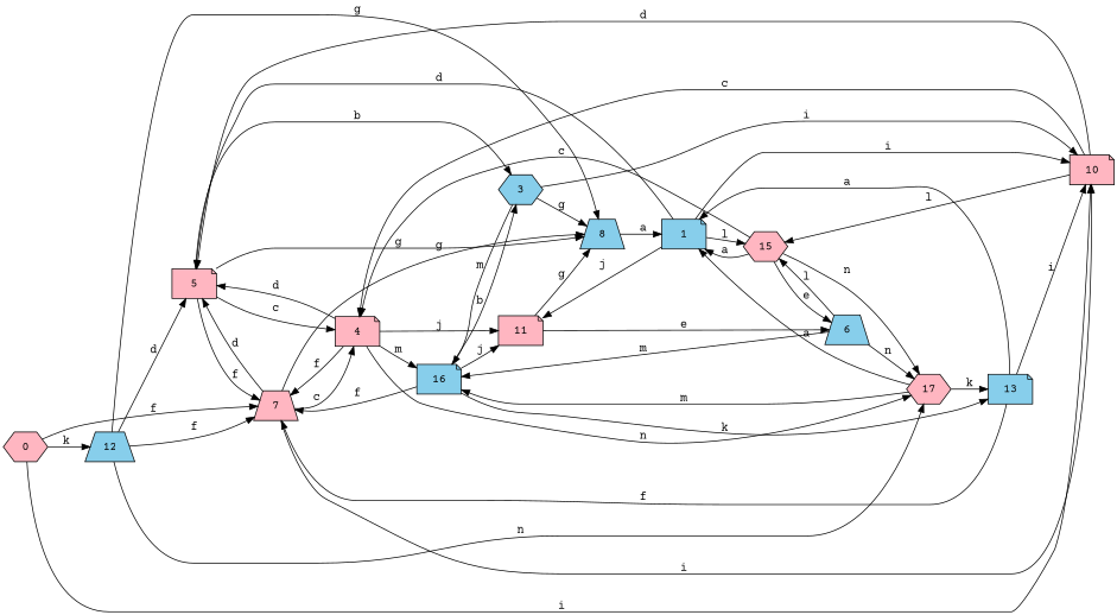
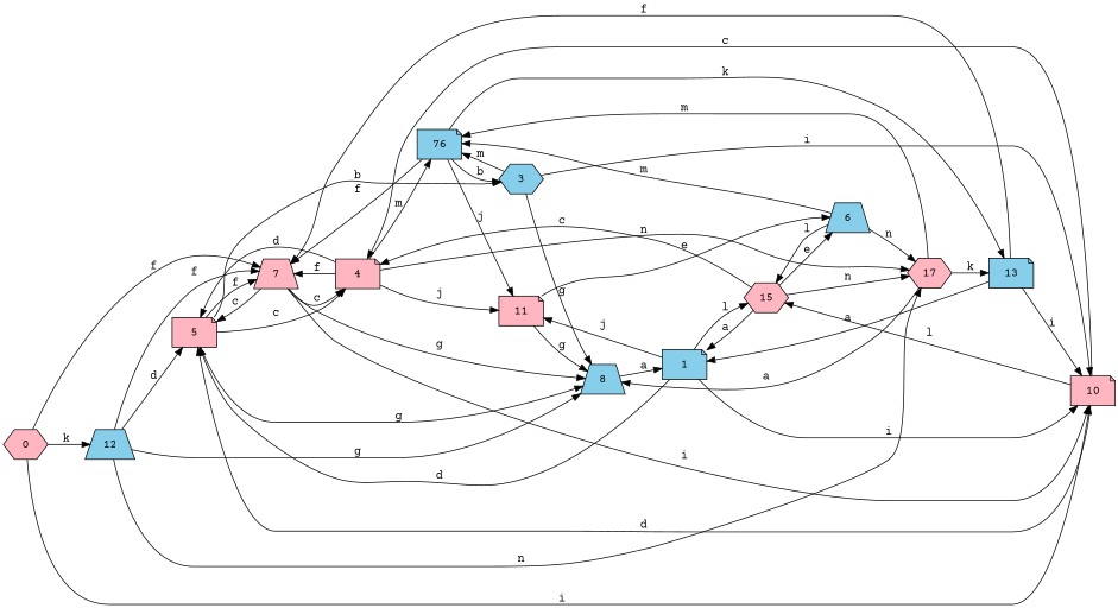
  strict digraph {
    fontname="Courier Prime"
    rankdir=LR
    node [fillcolor=lightpink fontname="Courier Prime" shape=note style=filled]
    edge [fontname="Courier Prime"]
    5
    1 [fillcolor=skyblue]
    10
    11
    15 [shape=hexagon]
    7 [shape=trapezium]
    3 [fillcolor=skyblue shape=hexagon]
    8 [fillcolor=skyblue shape=trapezium]
    4
    6 [fillcolor=skyblue shape=trapezium]
    17 [shape=hexagon]
    0 [shape=hexagon]
    12 [fillcolor=skyblue shape=trapezium]
-   16 [fillcolor=skyblue]
+   16 [fillcolor=skyblue label=76]
    13 [fillcolor=skyblue]
    5 -> 7 [label=f]
    5 -> 3 [label=b]
    5 -> 8 [label=g]
    5 -> 4 [label=c]
    1 -> 5 [label=d]
    1 -> 10 [label=i]
    1 -> 11 [label=j]
    1 -> 15 [label=l]
    10 -> 5 [label=d]
    10 -> 15 [label=l]
    10 -> 4 [label=c]
    11 -> 8 [label=g]
    11 -> 6 [label=e]
    15 -> 1 [label=a]
    15 -> 4 [label=c]
    15 -> 6 [label=e]
    15 -> 17 [label=n]
-   7 -> 5 [label=d]
+   7 -> 5 [label=c]
    7 -> 10 [label=i]
    7 -> 8 [label=g]
    7 -> 4 [label=c]
    3 -> 10 [label=i]
    3 -> 8 [label=g]
    3 -> 16 [label=m]
    8 -> 1 [label=a]
    4 -> 5 [label=d]
    4 -> 11 [label=j]
    4 -> 7 [label=f]
    4 -> 17 [label=n]
    4 -> 16 [label=m]
    6 -> 15 [label=l]
    6 -> 17 [label=n]
    6 -> 16 [label=m]
-   17 -> 1 [label=a]
+   17 -> 8 [label=a]
    17 -> 16 [label=m]
    17 -> 13 [label=k]
    0 -> 10 [label=i]
    0 -> 7 [label=f]
    0 -> 12 [label=k]
    12 -> 5 [label=d]
    12 -> 7 [label=f]
    12 -> 8 [label=g]
    12 -> 17 [label=n]
    16 -> 11 [label=j]
    16 -> 7 [label=f]
    16 -> 3 [label=b]
    16 -> 13 [label=k]
    13 -> 1 [label=a]
    13 -> 10 [label=i]
    13 -> 7 [label=f]
  }
